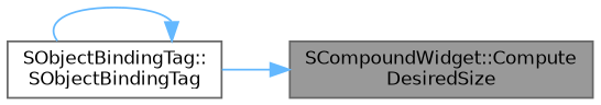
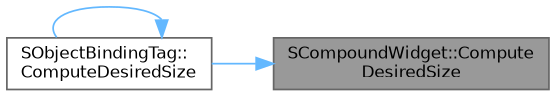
  digraph {
    rankdir=RL
    node [fontname=Helvetica fontsize=10 shape=box style=filled]
    edge [color=steelblue1 dir=back fontname=Helvetica fontsize=10 labelfontname=Helvetica labelfontsize=10 style=solid]
    n1 [color=gray40 fillcolor=grey60 fontcolor=black height=0.2 label="SCompoundWidget::Compute\lDesiredSize" width=0.4]
-   n2 [color=grey40 fillcolor=white height=0.2 label="SObjectBindingTag::\lSObjectBindingTag" width=0.4]
+   n2 [color=grey40 fillcolor=white height=0.2 label="SObjectBindingTag::\lComputeDesiredSize" width=0.4]
    n1 -> n2
    n2 -> n2
  }
